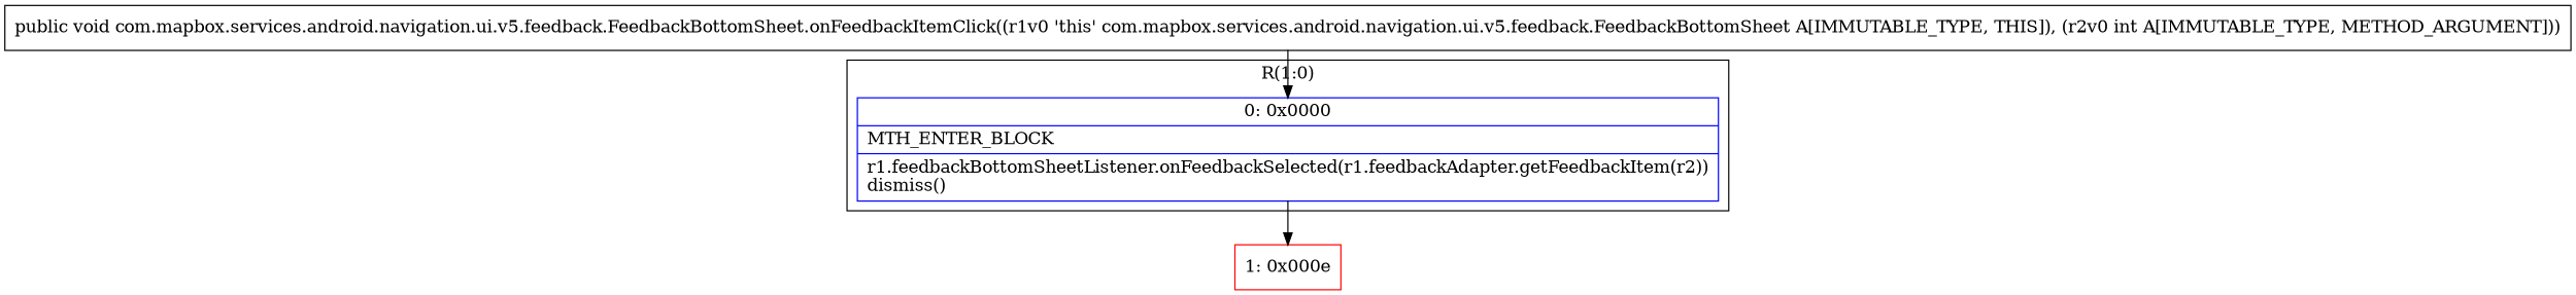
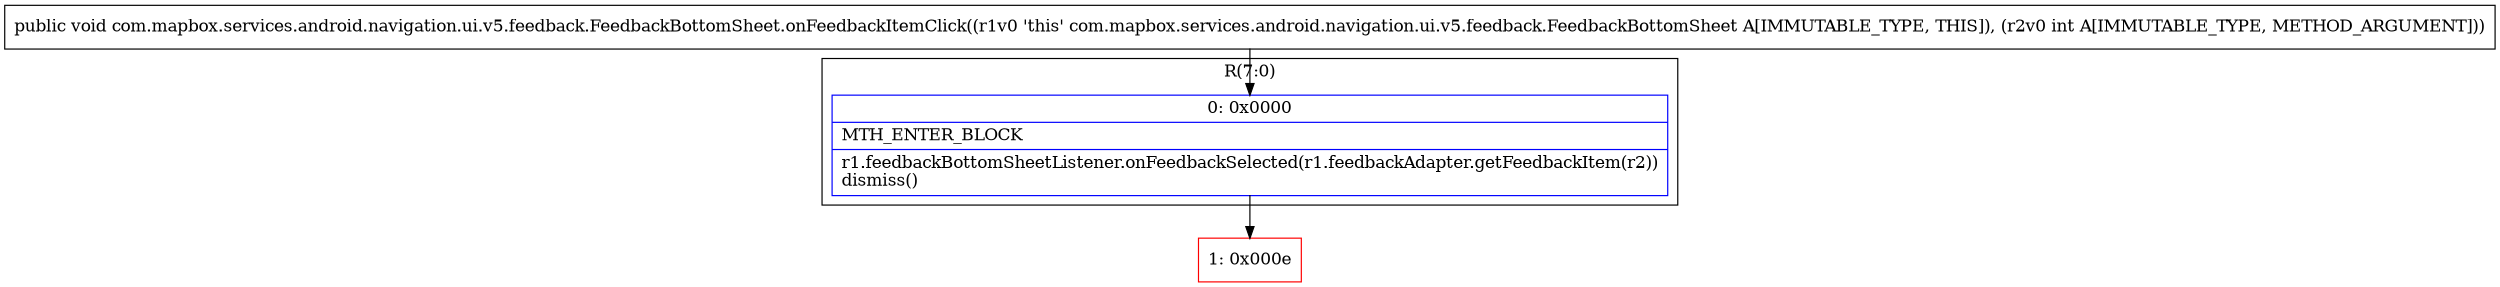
  digraph {
    node [shape=record]
    n1 [color=blue label="{0\:\ 0x0000|MTH_ENTER_BLOCK\l|r1.feedbackBottomSheetListener.onFeedbackSelected(r1.feedbackAdapter.getFeedbackItem(r2))\ldismiss()\l}"]
    n2 [color=red label="{1\:\ 0x000e}"]
    n3 [label="{public void com.mapbox.services.android.navigation.ui.v5.feedback.FeedbackBottomSheet.onFeedbackItemClick((r1v0 'this' com.mapbox.services.android.navigation.ui.v5.feedback.FeedbackBottomSheet A[IMMUTABLE_TYPE, THIS]), (r2v0 int A[IMMUTABLE_TYPE, METHOD_ARGUMENT])) }"]
    subgraph cluster_1 {
-     label="R(1:0)"
+     label="R(7:0)"
      n1
    }
    n1 -> n2
    n3 -> n1
  }
